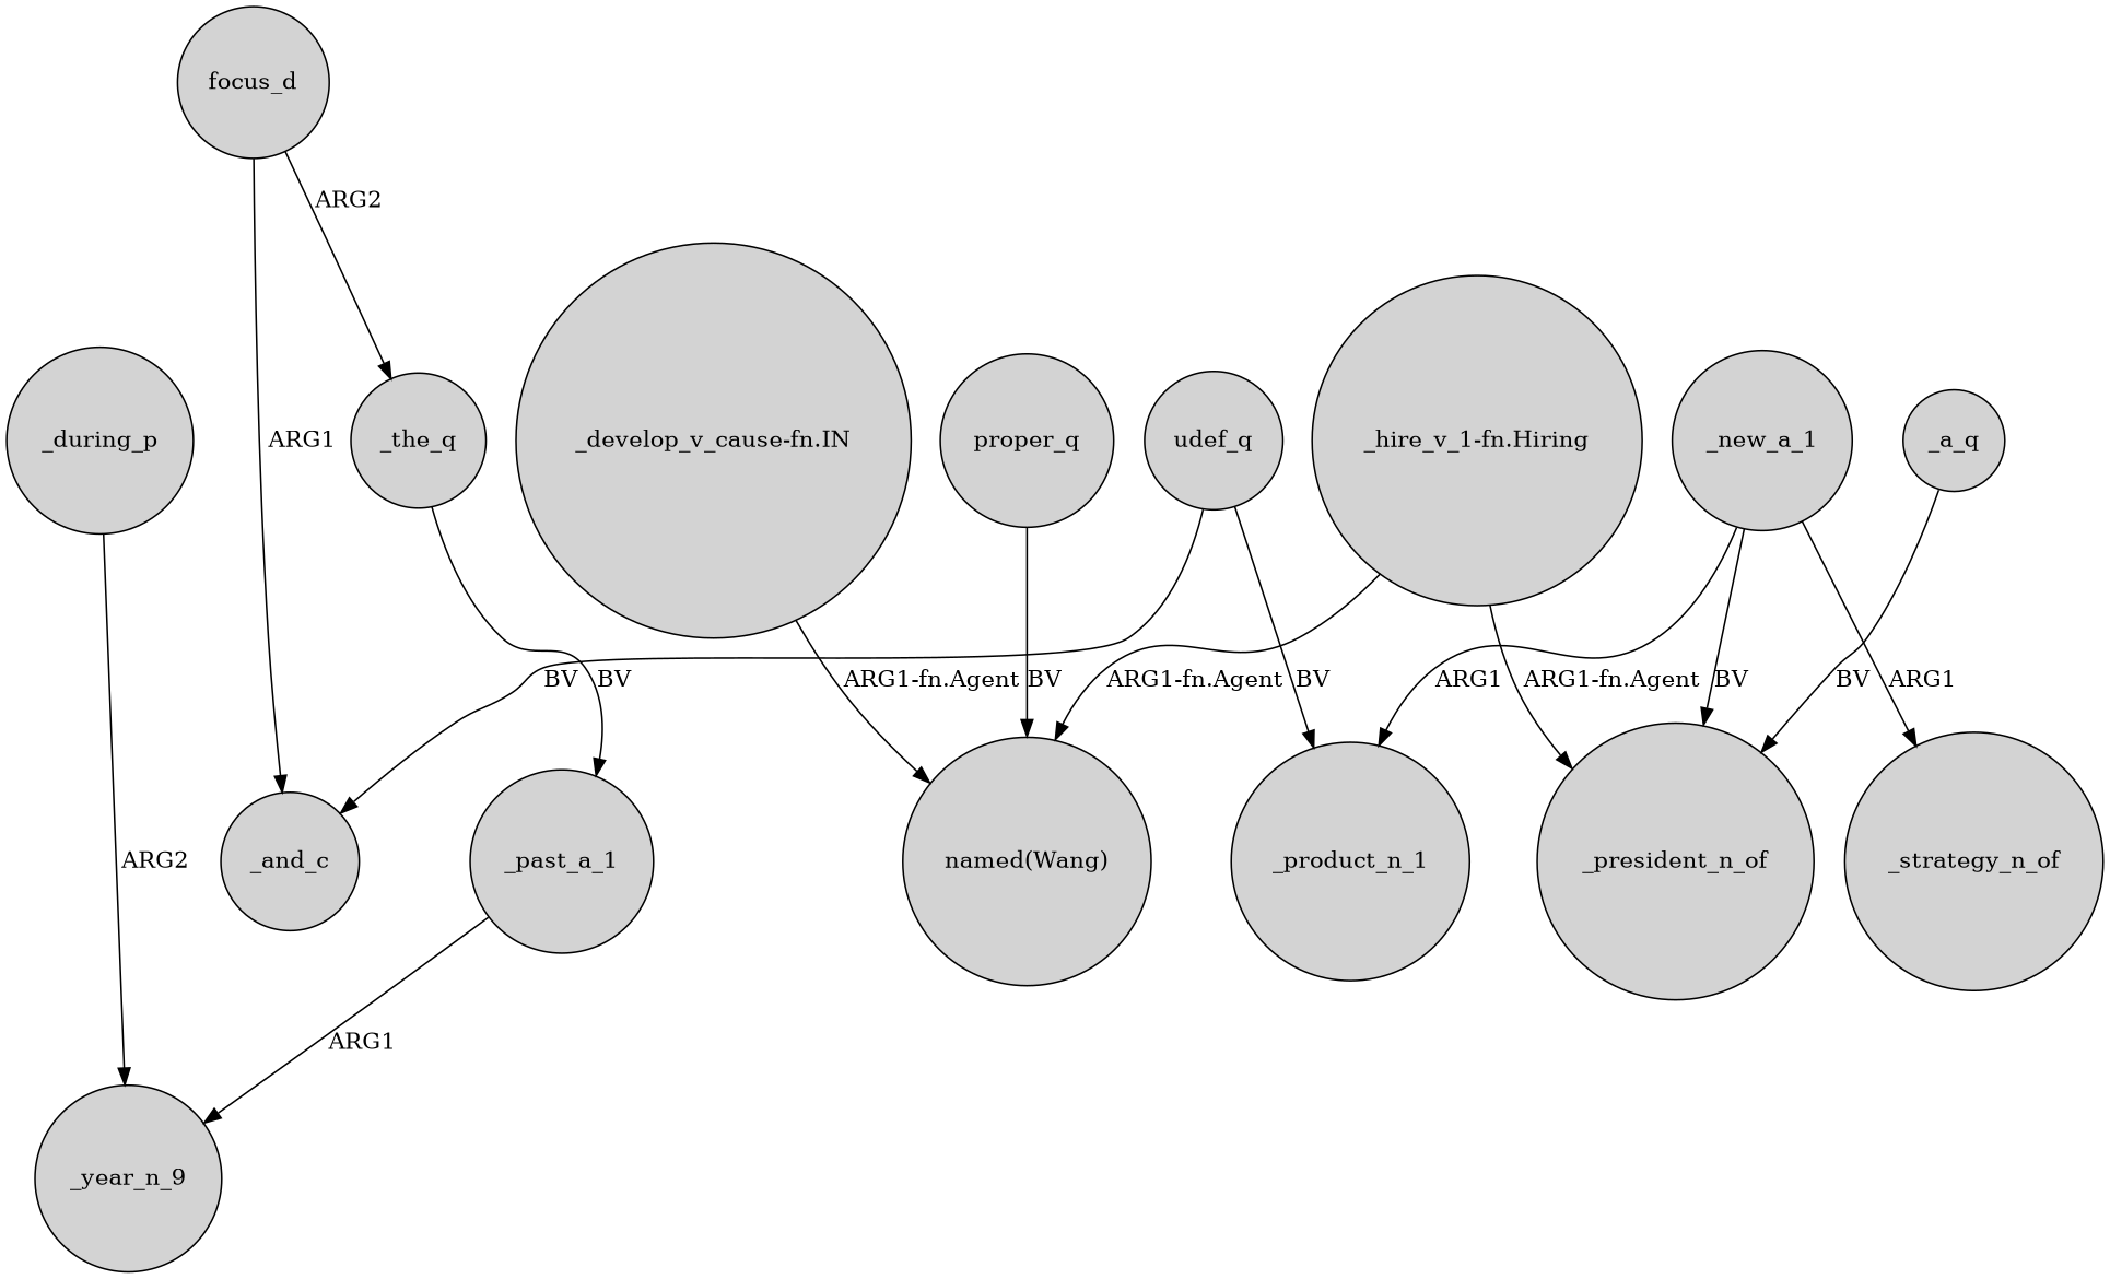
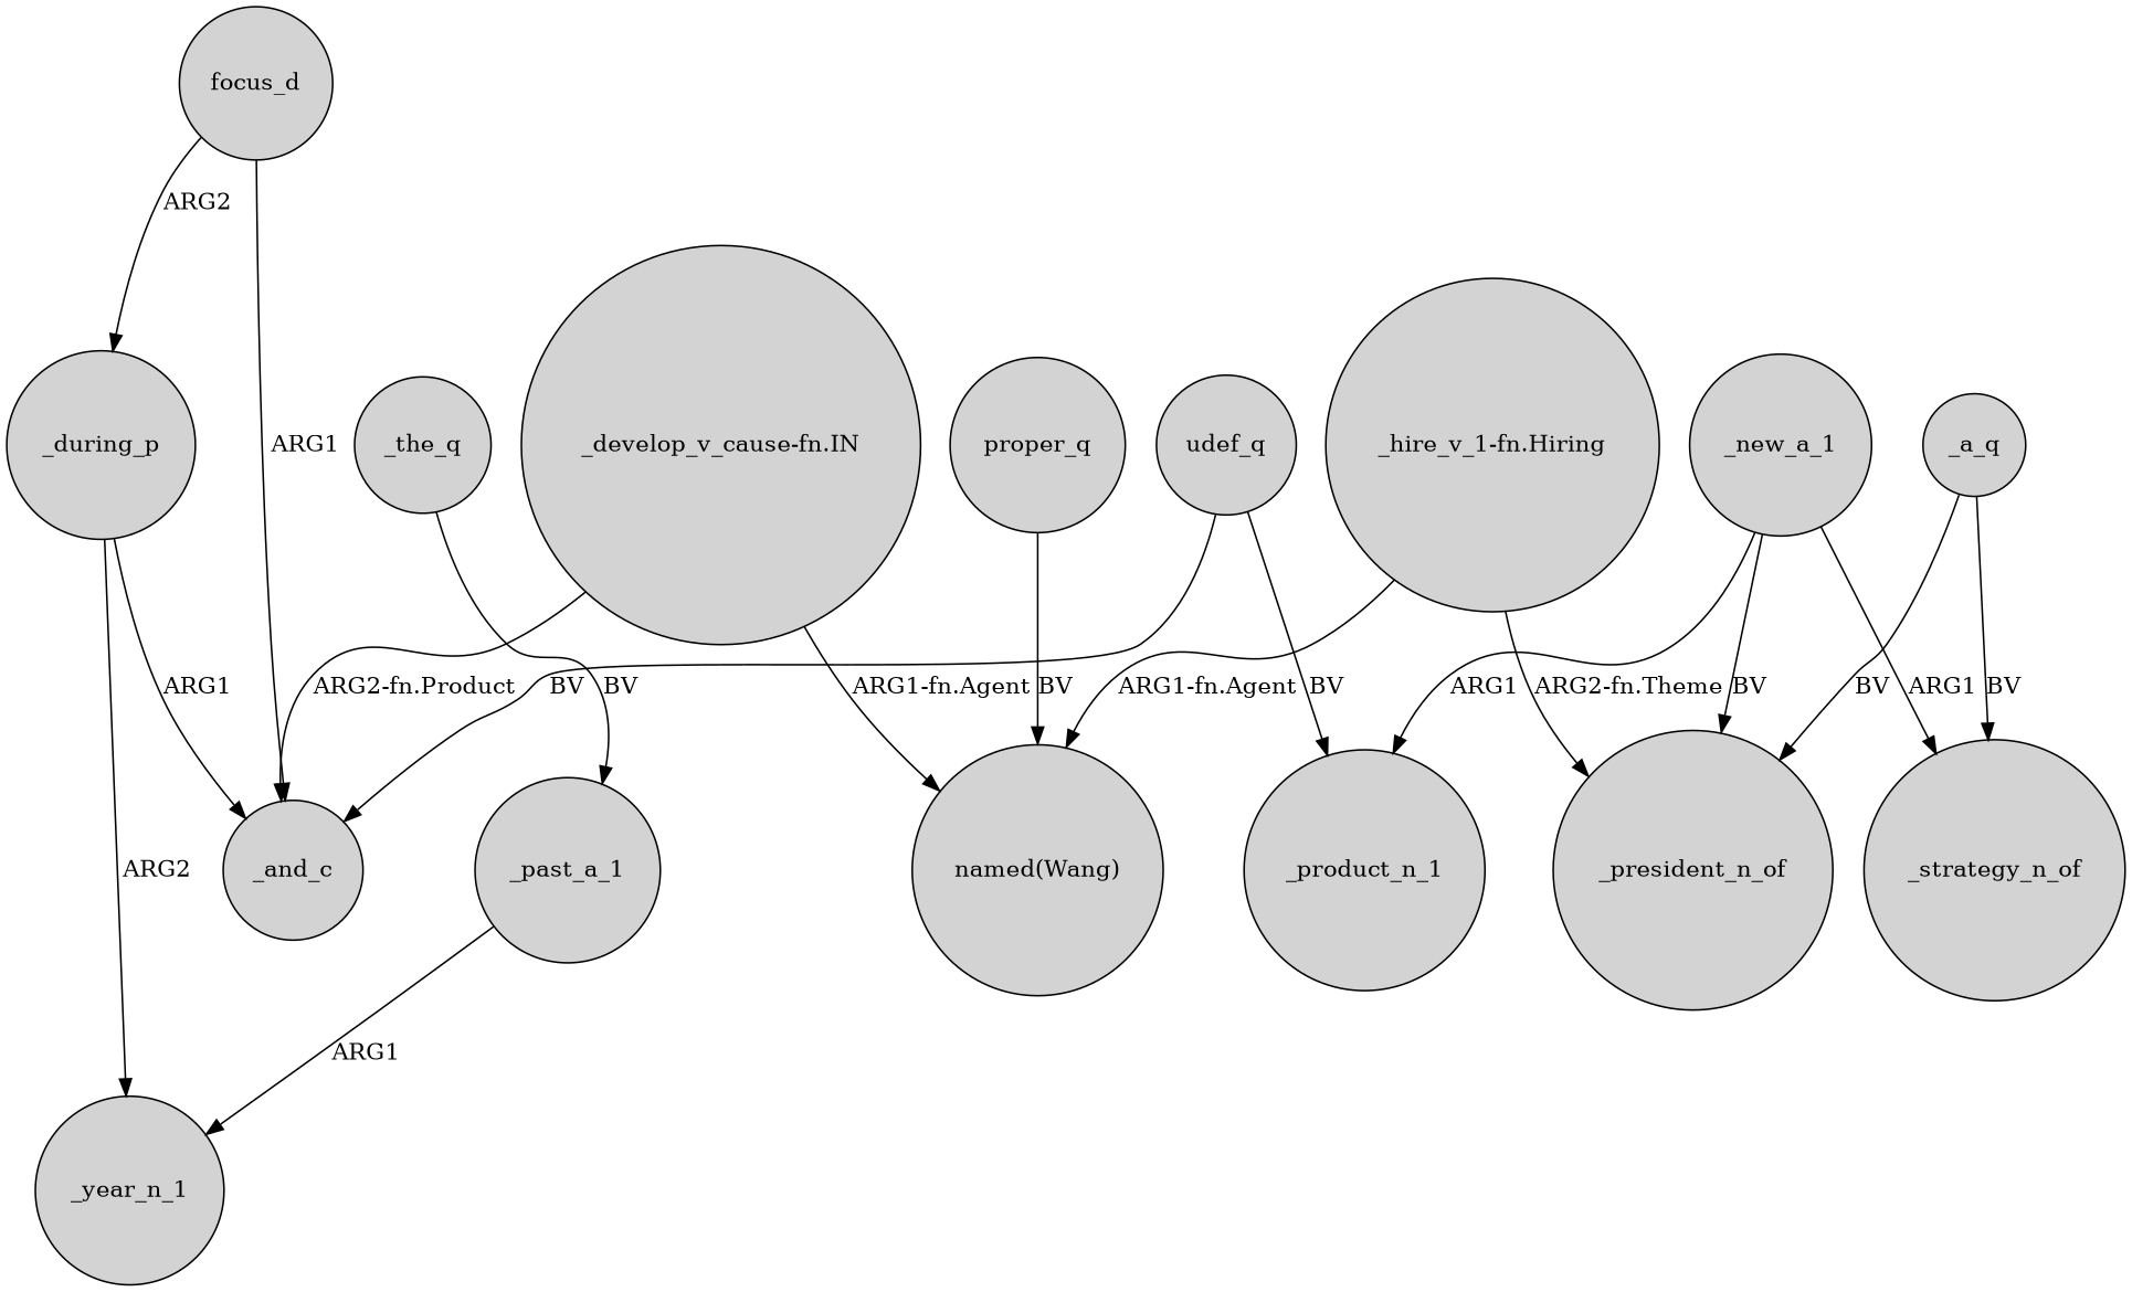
  digraph {
    node [shape=circle style=filled]
    "_develop_v_cause-fn.IN"
    _and_c
    "named(Wang)"
    "_hire_v_1-fn.Hiring"
    _president_n_of
    focus_d
    _during_p
-   _year_n_1 [label=_year_n_9]
+   _year_n_1
    udef_q
    _product_n_1
    proper_q
    _a_q
    _strategy_n_of
    _new_a_1
    _past_a_1
    _the_q
+   "_develop_v_cause-fn.IN" -> _and_c [label="ARG2-fn.Product"]
    "_develop_v_cause-fn.IN" -> "named(Wang)" [label="ARG1-fn.Agent"]
    "_hire_v_1-fn.Hiring" -> "named(Wang)" [label="ARG1-fn.Agent"]
-   "_hire_v_1-fn.Hiring" -> _president_n_of [label="ARG1-fn.Agent"]
+   "_hire_v_1-fn.Hiring" -> _president_n_of [label="ARG2-fn.Theme"]
    focus_d -> _and_c [label=ARG1]
-   focus_d -> _the_q [label=ARG2]
+   focus_d -> _during_p [label=ARG2]
+   _during_p -> _and_c [label=ARG1]
    _during_p -> _year_n_1 [label=ARG2]
    udef_q -> _and_c [label=BV]
    udef_q -> _product_n_1 [label=BV]
    proper_q -> "named(Wang)" [label=BV]
    _a_q -> _president_n_of [label=BV]
+   _a_q -> _strategy_n_of [label=BV]
    _new_a_1 -> _president_n_of [label=BV]
    _new_a_1 -> _product_n_1 [label=ARG1]
    _new_a_1 -> _strategy_n_of [label=ARG1]
    _past_a_1 -> _year_n_1 [label=ARG1]
    _the_q -> _past_a_1 [label=BV]
  }
